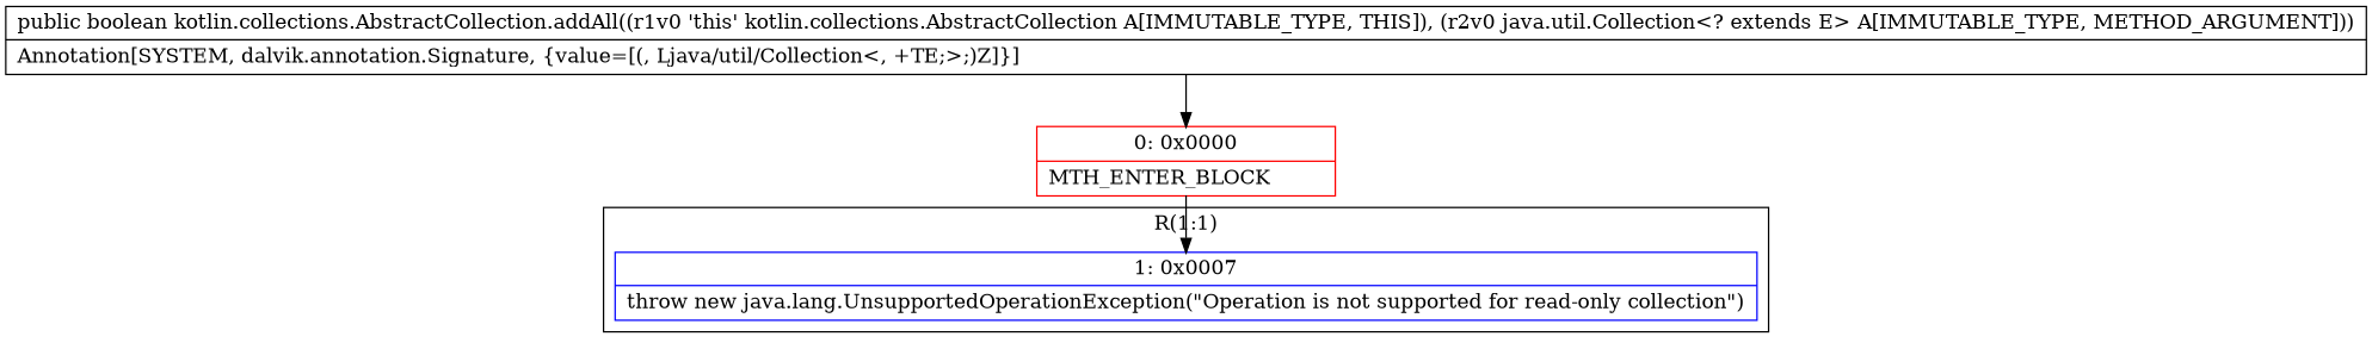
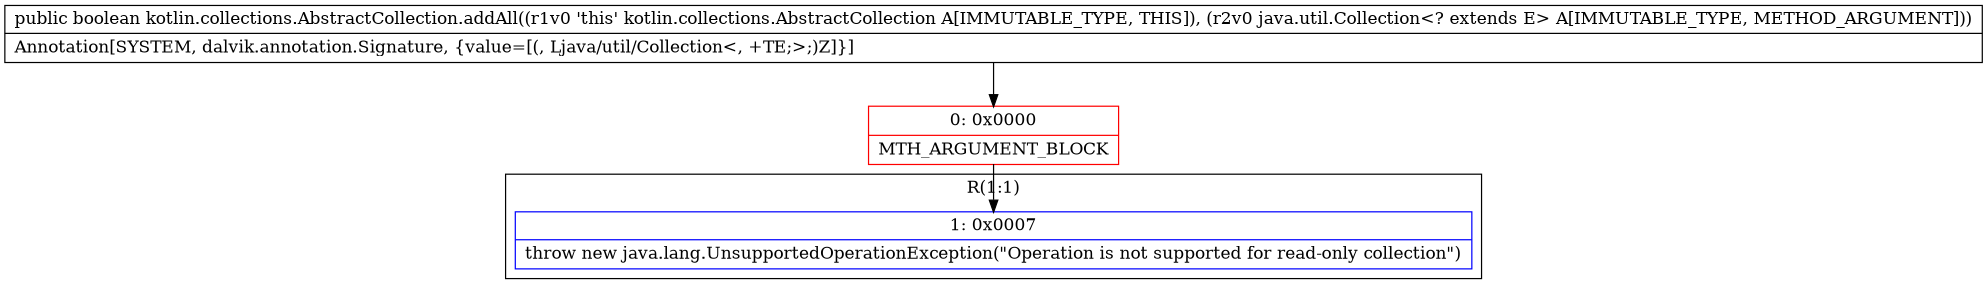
  digraph {
    node [shape=record]
    n1 [color=blue label="{1\:\ 0x0007|throw new java.lang.UnsupportedOperationException(\"Operation is not supported for read\-only collection\")\l}"]
-   n2 [color=red label="{0\:\ 0x0000|MTH_ENTER_BLOCK\l}"]
+   n2 [color=red label="{0\:\ 0x0000|MTH_ARGUMENT_BLOCK\l}"]
    n3 [label="{public boolean kotlin.collections.AbstractCollection.addAll((r1v0 'this' kotlin.collections.AbstractCollection A[IMMUTABLE_TYPE, THIS]), (r2v0 java.util.Collection\<? extends E\> A[IMMUTABLE_TYPE, METHOD_ARGUMENT]))  | Annotation[SYSTEM, dalvik.annotation.Signature, \{value=[(, Ljava\/util\/Collection\<, +TE;\>;)Z]\}]\l}"]
    subgraph cluster_1 {
      label="R(1:1)"
      n1
    }
    n2 -> n1
    n3 -> n2
  }
